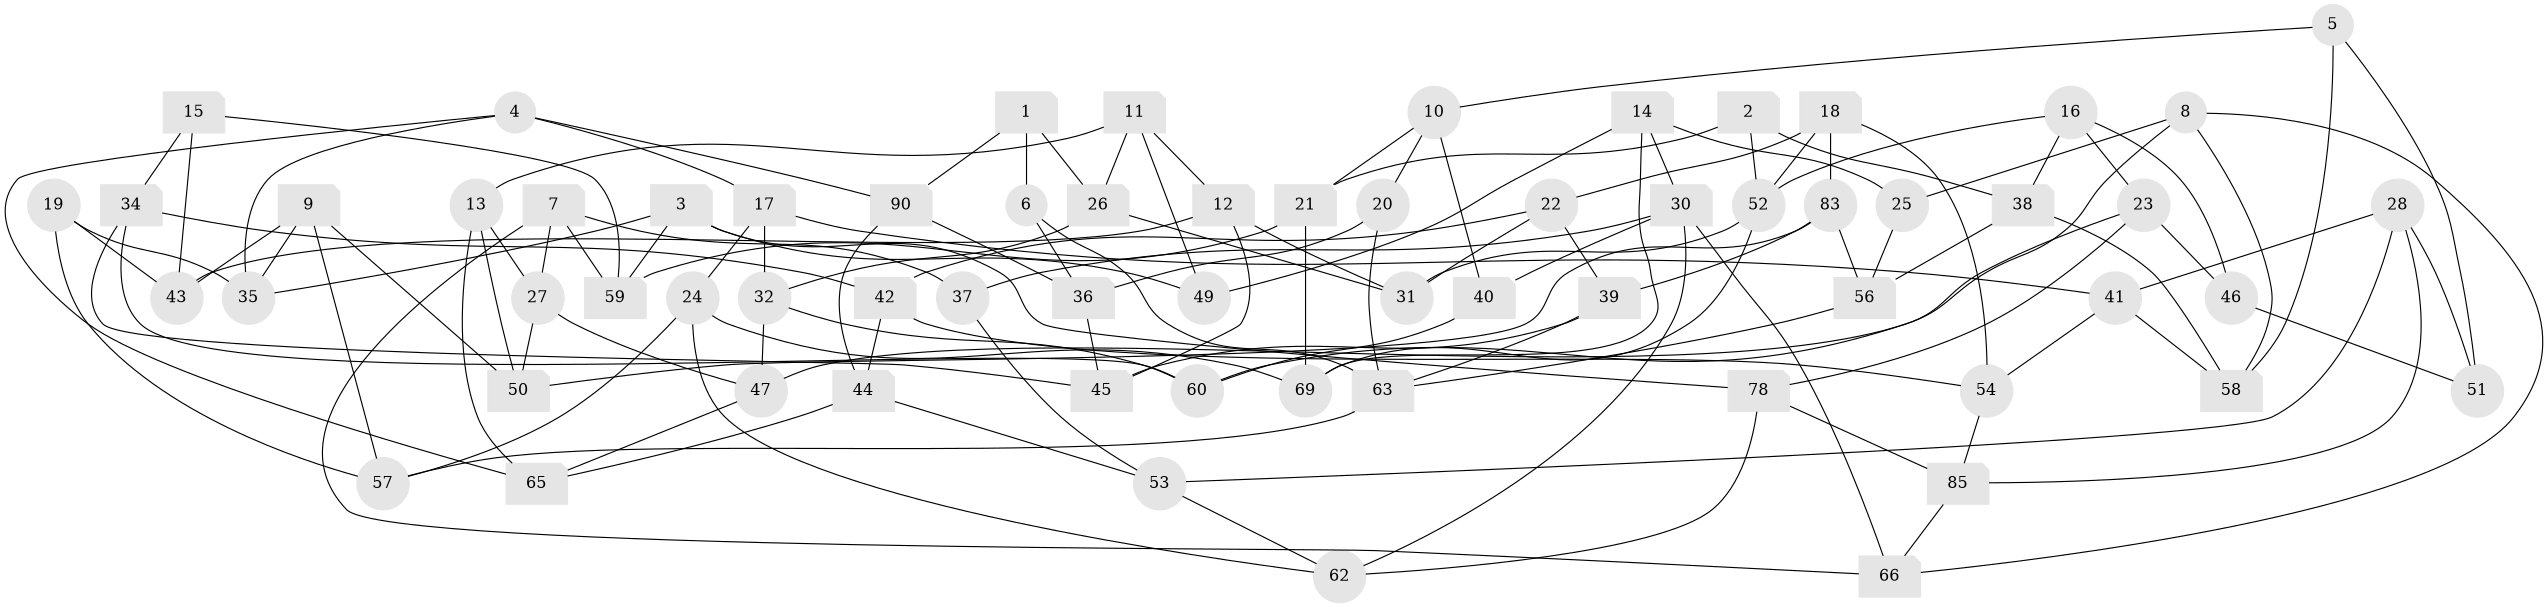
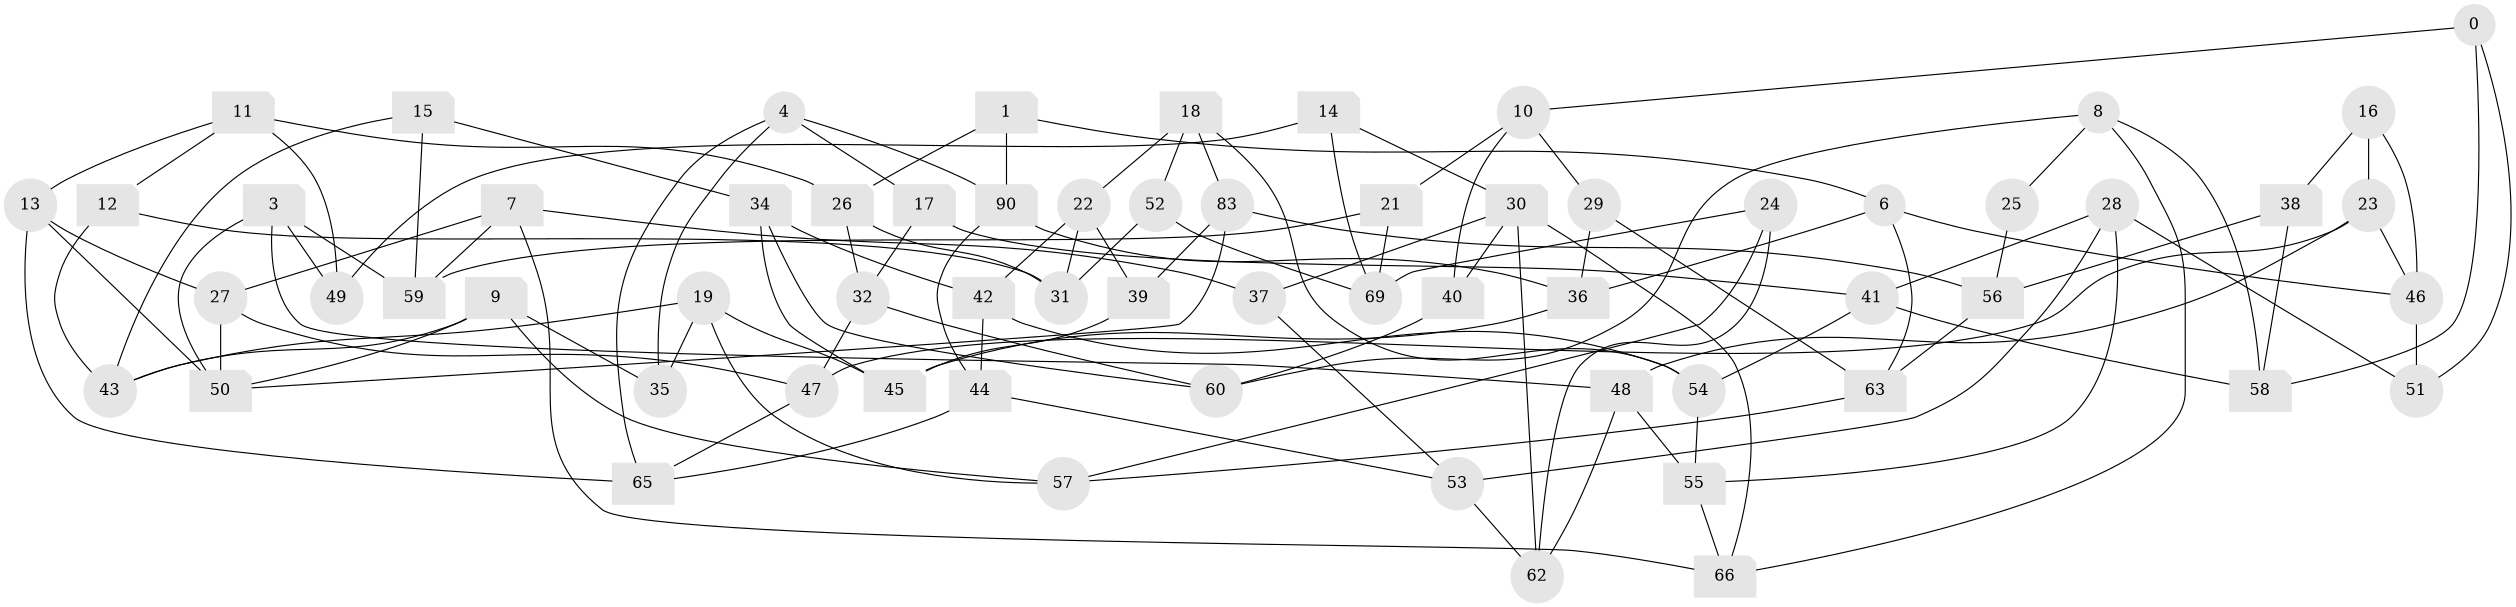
  graph {
    node [color=gray90 shape=circle style=filled]
    6
    1 [shape=note]
    n3 [label=90 shape=note]
    26 [shape=note]
    36 [shape=note]
    46
    63 [shape=note]
    44 [shape=note]
    31
    32
-   29 [label=20]
-   2 [shape=note]
+   29
    21 [shape=note]
    38 [shape=note]
    52
    59 [shape=note]
    n17 [label=69]
    58 [shape=note]
    56 [shape=note]
    35
    3 [shape=note]
-   48 [shape=note label=78]
+   48 [shape=note]
    49
    62
-   55 [shape=note label=85]
+   55 [shape=note]
    4
    17 [shape=note]
    65 [shape=note]
    24
    41
-   5
+   5 [label=0]
    10
    51
    40 [shape=note]
    45 [shape=note]
    57
    7 [shape=note]
    27
    37
    n40 [label=66 shape=note]
    50 [shape=note]
    47
    53
    8
    25
    60
    9 [shape=note]
    43
    11 [shape=note]
    12 [shape=note]
    13
    14 [shape=note]
    30 [shape=note]
    15 [shape=note]
    34 [shape=note]
    42 [shape=note]
    16
    23
    54
    18 [shape=note]
    22
    n62 [label=83]
    39 [shape=note]
    19
    28
    6 -- 36
+   6 -- 46
    6 -- 63
    1 -- 6
    1 -- n3
    1 -- 26
    n3 -- 36
    n3 -- 44
    26 -- 31
    26 -- 32
    36 -- 45
    46 -- 51
    63 -- 57
    44 -- 65
    44 -- 53
    32 -- 47
    32 -- 60
    29 -- 36
    29 -- 63
-   2 -- 21
-   2 -- 38
-   2 -- 52
    21 -- 59
    21 -- n17
    38 -- 58
    38 -- 56
    52 -- 31
    52 -- n17
    56 -- 63
    3 -- 59
-   3 -- 35
+   3 -- 50
    3 -- 48
    3 -- 49
    48 -- 62
    48 -- 55
    55 -- n40
    4 -- n3
    4 -- 35
    4 -- 17
    4 -- 65
    17 -- 32
-   17 -- 24
    17 -- 41
    24 -- n17
    24 -- 62
    24 -- 57
    41 -- 58
    41 -- 54
    5 -- 58
    5 -- 10
    5 -- 51
    10 -- 29
    10 -- 21
    10 -- 40
    40 -- 60
    7 -- 59
    7 -- 27
    7 -- 37
    7 -- n40
    27 -- 50
    27 -- 47
    37 -- 53
    47 -- 65
    53 -- 62
    8 -- 58
    8 -- n40
    8 -- 25
    8 -- 60
    25 -- 56
    9 -- 35
    9 -- 57
    9 -- 50
    9 -- 43
    11 -- 26
    11 -- 49
    11 -- 12
    11 -- 13
    12 -- 31
    12 -- 43
    13 -- 65
    13 -- 27
    13 -- 50
    14 -- n17
    14 -- 49
-   14 -- 25
    14 -- 30
    30 -- 62
    30 -- 40
    30 -- 37
    30 -- n40
    15 -- 59
    15 -- 43
    15 -- 34
    34 -- 45
    34 -- 60
    34 -- 42
    42 -- 44
    42 -- 54
    16 -- 46
    16 -- 38
-   16 -- 52
    16 -- 23
    23 -- 46
    23 -- 48
    23 -- 47
    54 -- 55
    18 -- 52
    18 -- 54
    18 -- 22
    18 -- n62
    22 -- 31
    22 -- 42
    22 -- 39
    n62 -- 56
    n62 -- 50
    n62 -- 39
-   39 -- 63
    39 -- 45
    19 -- 35
-   12 -- 45
+   19 -- 45
    19 -- 57
    19 -- 43
    28 -- 55
    28 -- 41
    28 -- 51
    28 -- 53
  }
